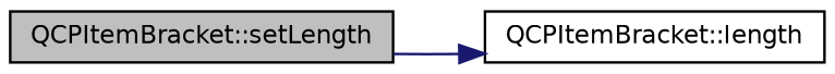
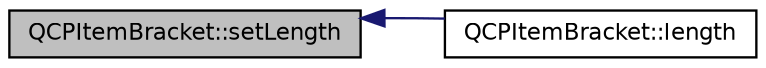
  digraph {
    rankdir=LR
    node [color=black fontname=Helvetica fontsize=10 shape=record style=filled]
    n1 [fillcolor=grey75 fontcolor=black height=0.2 label="QCPItemBracket::setLength" width=0.4]
    n2 [fillcolor=white height=0.2 label="QCPItemBracket::length" width=0.4]
-   n1 -> n2 [color=midnightblue fontname=Helvetica fontsize=10 labelfontname=Helvetica labelfontsize=10 style=solid]
+   n2 -> n1 [color=midnightblue fontname=Helvetica fontsize=10 labelfontname=Helvetica labelfontsize=10 style=solid]
  }
